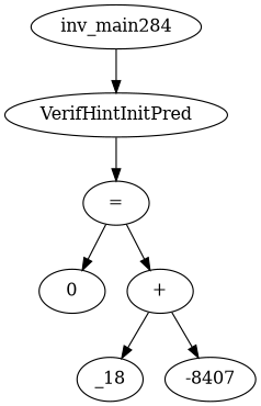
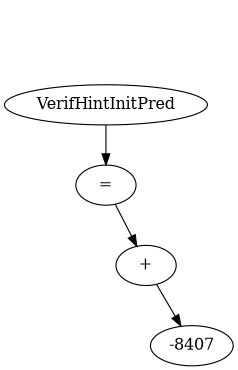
  digraph {
-   n1 [label=inv_main284]
    n2 [label=VerifHintInitPred]
    n3 [label="="]
-   n4 [label=0]
    n5 [label="+"]
-   n6 [label=_18]
    n7 [label=-8407]
-   n1 -> n2
    n2 -> n3
-   n3 -> n4
    n3 -> n5
-   n5 -> n6
    n5 -> n7
  }
